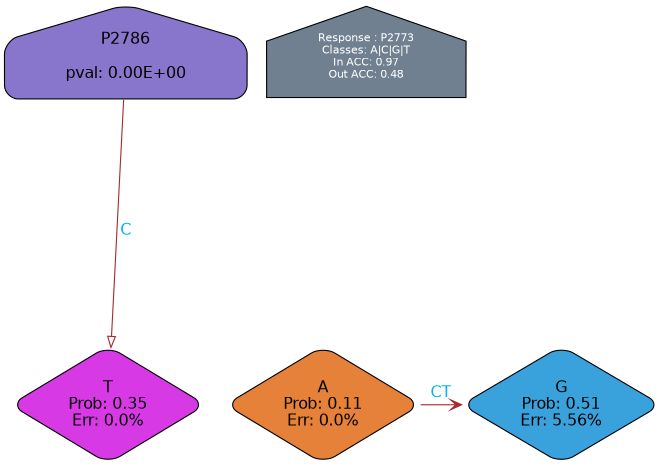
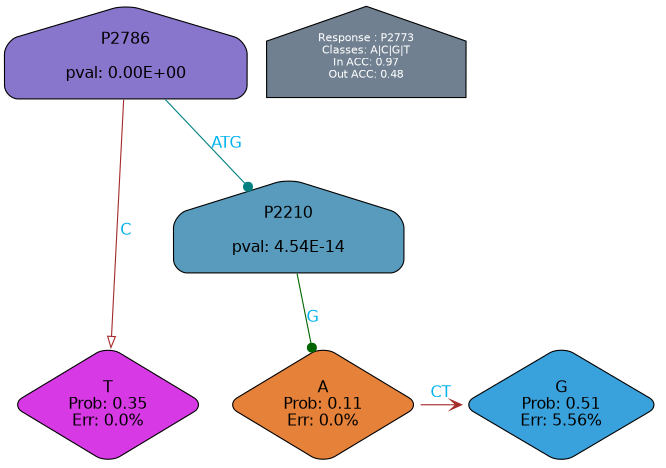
  digraph {
    ranksep=equally
    splines=polylines
    node [color=black fontname=helvetica shape=diamond style="filled, rounded"]
    edge [arrowhead=dot color=brown fontcolor=deepskyblue2 fontname=helvetica]
    n1 [fillcolor="#39a1db" label="G\nProb: 0.51\nErr: 5.56%"]
    n2 [fillcolor="#e58139" label="A\nProb: 0.11\nErr: 0.0%"]
    n3 [fillcolor="#d739e5" label="T\nProb: 0.35\nErr: 0.0%"]
    n4 [align=left fillcolor=slategray fontcolor=white fontsize=10 label="Response : P2773\nClasses: A|C|G|T\nIn ACC: 0.97\nOut ACC: 0.48\n" shape=house style=filled]
    n5 [fillcolor="#8875cc" label="P2786\n\npval: 0.00E+00" shape=house]
+   n6 [fillcolor="#589bbd" label="P2210\n\npval: 4.54E-14" shape=house]
    subgraph sub_1 {
      rank=same
      n1
      n2
      n3
    }
    subgraph sub_2 {
      rank=same
      n4
      n5
    }
    n2 -> n1 [arrowhead=vee label=CT]
    n5 -> n3 [arrowhead=onormal label=C]
+   n5 -> n6 [color=teal label=ATG]
+   n6 -> n2 [color=darkgreen label=G]
  }
